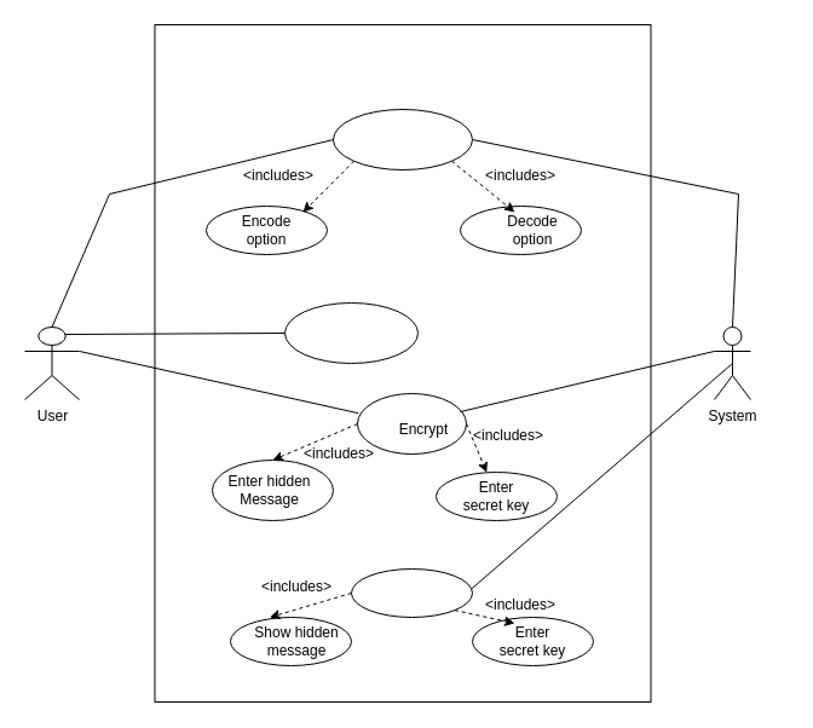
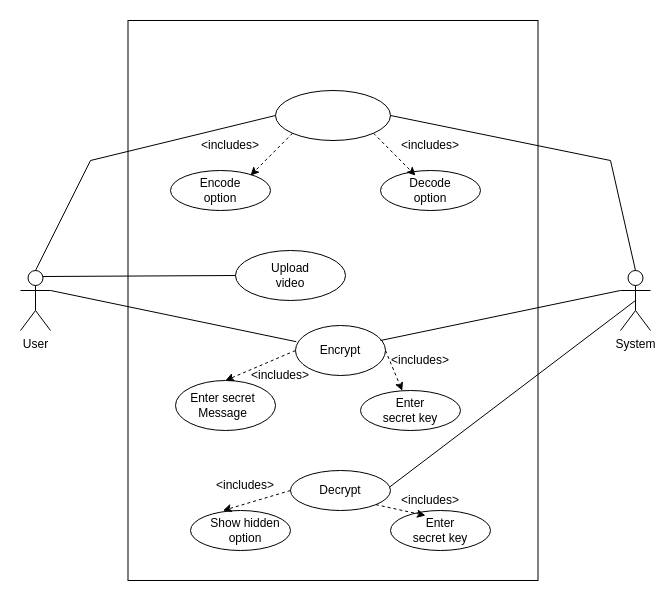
  <mxCell id="0" />
  <mxCell id="1" parent="0" />
  <mxCell id="2" value="" style="rounded=0;whiteSpace=wrap;html=1;" vertex="1" parent="1"><mxGeometry x="127.5" y="20" width="410" height="560" as="geometry" /></mxCell>
- <mxCell id="3" value="User&lt;br&gt;&lt;br&gt;" style="shape=umlActor;verticalLabelPosition=bottom;verticalAlign=top;html=1;outlineConnect=0;" vertex="1" parent="1"><mxGeometry x="20" y="270" width="45" height="60" as="geometry" /></mxCell>
- <mxCell id="4" value="System" style="shape=umlActor;verticalLabelPosition=bottom;verticalAlign=top;html=1;outlineConnect=0;" vertex="1" parent="1"><mxGeometry x="590" y="270" width="30" height="60" as="geometry" /></mxCell>
+ <mxCell id="3" value="User&lt;br&gt;&lt;br&gt;" style="shape=umlActor;verticalLabelPosition=bottom;verticalAlign=top;html=1;outlineConnect=0;" vertex="1" parent="1"><mxGeometry x="20" y="270" width="30" height="60" as="geometry" /></mxCell>
+ <mxCell id="4" value="System" style="shape=umlActor;verticalLabelPosition=bottom;verticalAlign=top;html=1;outlineConnect=0;" vertex="1" parent="1"><mxGeometry x="620" y="270" width="30" height="60" as="geometry" /></mxCell>
  <mxCell id="5" value="" style="ellipse;whiteSpace=wrap;html=1;" vertex="1" parent="1"><mxGeometry x="275" y="90" width="115" height="50" as="geometry" /></mxCell>
  <mxCell id="6" value="" style="ellipse;whiteSpace=wrap;html=1;" vertex="1" parent="1"><mxGeometry x="170" y="170" width="100" height="40" as="geometry" /></mxCell>
  <mxCell id="7" value="" style="ellipse;whiteSpace=wrap;html=1;" vertex="1" parent="1"><mxGeometry x="380" y="170" width="100" height="40" as="geometry" /></mxCell>
  <mxCell id="8" value="Encode option" style="text;html=1;strokeColor=none;fillColor=none;align=center;verticalAlign=middle;whiteSpace=wrap;rounded=0;" vertex="1" parent="1"><mxGeometry x="190" y="175" width="60" height="30" as="geometry" /></mxCell>
- <mxCell id="9" value="Decode option" style="text;html=1;strokeColor=none;fillColor=none;align=center;verticalAlign=middle;whiteSpace=wrap;rounded=0;" vertex="1" parent="1"><mxGeometry x="410" y="175" width="60" height="30" as="geometry" /></mxCell>
+ <mxCell id="9" value="Decode option" style="text;html=1;strokeColor=none;fillColor=none;align=center;verticalAlign=middle;whiteSpace=wrap;rounded=0;" vertex="1" parent="1"><mxGeometry x="400" y="175" width="60" height="30" as="geometry" /></mxCell>
  <mxCell id="10" value="" style="endArrow=classic;html=1;rounded=0;exitX=0;exitY=1;exitDx=0;exitDy=0;entryX=1;entryY=0;entryDx=0;entryDy=0;dashed=1;" edge="1" parent="1" source="5" target="8"><mxGeometry width="50" height="50" relative="1" as="geometry"><mxPoint x="400" y="330" as="sourcePoint" /><mxPoint x="450" y="280" as="targetPoint" /></mxGeometry></mxCell>
  <mxCell id="11" value="" style="endArrow=classic;html=1;rounded=0;exitX=1;exitY=1;exitDx=0;exitDy=0;entryX=0.25;entryY=0;entryDx=0;entryDy=0;dashed=1;" edge="1" parent="1" source="5" target="9"><mxGeometry width="50" height="50" relative="1" as="geometry"><mxPoint x="301" y="142" as="sourcePoint" /><mxPoint x="260" y="185" as="targetPoint" /></mxGeometry></mxCell>
  <mxCell id="12" value="&amp;lt;includes&amp;gt;" style="text;html=1;strokeColor=none;fillColor=none;align=center;verticalAlign=middle;whiteSpace=wrap;rounded=0;" vertex="1" parent="1"><mxGeometry x="400" y="130" width="60" height="30" as="geometry" /></mxCell>
  <mxCell id="13" value="" style="ellipse;whiteSpace=wrap;html=1;" vertex="1" parent="1"><mxGeometry x="235" y="250" width="110" height="50" as="geometry" /></mxCell>
+ <mxCell id="14" value="Upload video" style="text;html=1;strokeColor=none;fillColor=none;align=center;verticalAlign=middle;whiteSpace=wrap;rounded=0;" vertex="1" parent="1"><mxGeometry x="260" y="260" width="60" height="30" as="geometry" /></mxCell>
  <mxCell id="15" value="" style="endArrow=none;html=1;rounded=0;entryX=0;entryY=0.5;entryDx=0;entryDy=0;exitX=0.5;exitY=0;exitDx=0;exitDy=0;exitPerimeter=0;" edge="1" parent="1" source="3" target="5"><mxGeometry width="50" height="50" relative="1" as="geometry"><mxPoint x="270" y="300" as="sourcePoint" /><mxPoint x="320" y="250" as="targetPoint" /><Array as="points"><mxPoint x="90" y="160" /></Array></mxGeometry></mxCell>
  <mxCell id="16" value="" style="endArrow=none;html=1;rounded=0;entryX=1;entryY=0.5;entryDx=0;entryDy=0;exitX=0.5;exitY=0;exitDx=0;exitDy=0;exitPerimeter=0;" edge="1" parent="1" source="4" target="5"><mxGeometry width="50" height="50" relative="1" as="geometry"><mxPoint x="45" y="280" as="sourcePoint" /><mxPoint x="285" y="125" as="targetPoint" /><Array as="points"><mxPoint x="610" y="160" /></Array></mxGeometry></mxCell>
  <mxCell id="17" value="" style="endArrow=none;html=1;rounded=0;entryX=0.75;entryY=0.1;entryDx=0;entryDy=0;entryPerimeter=0;exitX=0;exitY=0.5;exitDx=0;exitDy=0;" edge="1" parent="1" source="13" target="3"><mxGeometry width="50" height="50" relative="1" as="geometry"><mxPoint x="300" y="270" as="sourcePoint" /><mxPoint x="350" y="220" as="targetPoint" /></mxGeometry></mxCell>
  <mxCell id="18" value="" style="ellipse;whiteSpace=wrap;html=1;" vertex="1" parent="1"><mxGeometry x="175" y="380" width="100" height="50" as="geometry" /></mxCell>
- <mxCell id="19" value="Enter hidden Message" style="text;html=1;strokeColor=none;fillColor=none;align=center;verticalAlign=middle;whiteSpace=wrap;rounded=0;" vertex="1" parent="1"><mxGeometry x="170" y="390" width="105" height="30" as="geometry" /></mxCell>
+ <mxCell id="19" value="Enter secret Message" style="text;html=1;strokeColor=none;fillColor=none;align=center;verticalAlign=middle;whiteSpace=wrap;rounded=0;" vertex="1" parent="1"><mxGeometry x="170" y="390" width="105" height="30" as="geometry" /></mxCell>
  <mxCell id="20" value="" style="ellipse;whiteSpace=wrap;html=1;" vertex="1" parent="1"><mxGeometry x="295" y="325" width="90" height="50" as="geometry" /></mxCell>
- <mxCell id="21" value="Encrypt" style="text;html=1;strokeColor=none;fillColor=none;align=center;verticalAlign=middle;whiteSpace=wrap;rounded=0;" vertex="1" parent="1"><mxGeometry x="320" y="340" width="60" height="30" as="geometry" /></mxCell>
+ <mxCell id="21" value="Encrypt" style="text;html=1;strokeColor=none;fillColor=none;align=center;verticalAlign=middle;whiteSpace=wrap;rounded=0;" vertex="1" parent="1"><mxGeometry x="310" y="335" width="60" height="30" as="geometry" /></mxCell>
  <mxCell id="22" value="" style="endArrow=classic;html=1;rounded=0;exitX=0;exitY=0.5;exitDx=0;exitDy=0;entryX=0.5;entryY=0;entryDx=0;entryDy=0;dashed=1;" edge="1" parent="1" source="20" target="18"><mxGeometry width="50" height="50" relative="1" as="geometry"><mxPoint x="302" y="143" as="sourcePoint" /><mxPoint x="260" y="185" as="targetPoint" /></mxGeometry></mxCell>
  <mxCell id="23" value="&amp;lt;includes&amp;gt;" style="text;html=1;strokeColor=none;fillColor=none;align=center;verticalAlign=middle;whiteSpace=wrap;rounded=0;" vertex="1" parent="1"><mxGeometry x="200" y="130" width="60" height="30" as="geometry" /></mxCell>
  <mxCell id="24" value="&amp;lt;includes&amp;gt;" style="text;html=1;strokeColor=none;fillColor=none;align=center;verticalAlign=middle;whiteSpace=wrap;rounded=0;" vertex="1" parent="1"><mxGeometry x="250" y="360" width="60" height="30" as="geometry" /></mxCell>
  <mxCell id="25" value="" style="endArrow=none;html=1;rounded=0;exitX=0.009;exitY=0.324;exitDx=0;exitDy=0;exitPerimeter=0;entryX=1;entryY=0.333;entryDx=0;entryDy=0;entryPerimeter=0;" edge="1" parent="1" source="20" target="3"><mxGeometry width="50" height="50" relative="1" as="geometry"><mxPoint x="300" y="350" as="sourcePoint" /><mxPoint x="350" y="300" as="targetPoint" /></mxGeometry></mxCell>
  <mxCell id="26" value="" style="endArrow=none;html=1;rounded=0;entryX=0;entryY=0.333;entryDx=0;entryDy=0;entryPerimeter=0;exitX=0.944;exitY=0.3;exitDx=0;exitDy=0;exitPerimeter=0;" edge="1" parent="1" source="20" target="4"><mxGeometry width="50" height="50" relative="1" as="geometry"><mxPoint x="300" y="350" as="sourcePoint" /><mxPoint x="350" y="300" as="targetPoint" /></mxGeometry></mxCell>
  <mxCell id="27" value="" style="ellipse;whiteSpace=wrap;html=1;" vertex="1" parent="1"><mxGeometry x="290" y="470" width="100" height="40" as="geometry" /></mxCell>
+ <mxCell id="28" value="Decrypt" style="text;html=1;strokeColor=none;fillColor=none;align=center;verticalAlign=middle;whiteSpace=wrap;rounded=0;" vertex="1" parent="1"><mxGeometry x="310" y="475" width="60" height="30" as="geometry" /></mxCell>
  <mxCell id="29" value="" style="endArrow=none;html=1;rounded=0;entryX=0.994;entryY=0.408;entryDx=0;entryDy=0;entryPerimeter=0;exitX=0.5;exitY=0.5;exitDx=0;exitDy=0;exitPerimeter=0;" edge="1" parent="1" source="4" target="27"><mxGeometry width="50" height="50" relative="1" as="geometry"><mxPoint x="290" y="480" as="sourcePoint" /><mxPoint x="340" y="430" as="targetPoint" /></mxGeometry></mxCell>
  <mxCell id="30" value="" style="ellipse;whiteSpace=wrap;html=1;" vertex="1" parent="1"><mxGeometry x="360" y="390" width="100" height="40" as="geometry" /></mxCell>
  <mxCell id="31" value="Enter secret key" style="text;html=1;strokeColor=none;fillColor=none;align=center;verticalAlign=middle;whiteSpace=wrap;rounded=0;" vertex="1" parent="1"><mxGeometry x="380" y="395" width="60" height="30" as="geometry" /></mxCell>
  <mxCell id="32" value="" style="endArrow=classic;html=1;rounded=0;exitX=1;exitY=0.5;exitDx=0;exitDy=0;dashed=1;" edge="1" parent="1" source="20" target="30"><mxGeometry width="50" height="50" relative="1" as="geometry"><mxPoint x="302" y="143" as="sourcePoint" /><mxPoint x="260" y="185" as="targetPoint" /></mxGeometry></mxCell>
  <mxCell id="33" value="&amp;lt;includes&amp;gt;" style="text;html=1;strokeColor=none;fillColor=none;align=center;verticalAlign=middle;whiteSpace=wrap;rounded=0;" vertex="1" parent="1"><mxGeometry x="390" y="345" width="60" height="30" as="geometry" /></mxCell>
  <mxCell id="34" value="" style="ellipse;whiteSpace=wrap;html=1;" vertex="1" parent="1"><mxGeometry x="190" y="510" width="100" height="40" as="geometry" /></mxCell>
  <mxCell id="35" value="" style="ellipse;whiteSpace=wrap;html=1;" vertex="1" parent="1"><mxGeometry x="390" y="510" width="100" height="40" as="geometry" /></mxCell>
- <mxCell id="36" value="Show hidden message" style="text;html=1;strokeColor=none;fillColor=none;align=center;verticalAlign=middle;whiteSpace=wrap;rounded=0;" vertex="1" parent="1"><mxGeometry x="200" y="510" width="90" height="40" as="geometry" /></mxCell>
+ <mxCell id="36" value="Show hidden option" style="text;html=1;strokeColor=none;fillColor=none;align=center;verticalAlign=middle;whiteSpace=wrap;rounded=0;" vertex="1" parent="1"><mxGeometry x="200" y="510" width="90" height="40" as="geometry" /></mxCell>
  <mxCell id="37" value="Enter secret key" style="text;html=1;strokeColor=none;fillColor=none;align=center;verticalAlign=middle;whiteSpace=wrap;rounded=0;" vertex="1" parent="1"><mxGeometry x="410" y="515" width="60" height="30" as="geometry" /></mxCell>
  <mxCell id="38" value="" style="endArrow=classic;html=1;rounded=0;exitX=0;exitY=0.5;exitDx=0;exitDy=0;entryX=0.25;entryY=0;entryDx=0;entryDy=0;dashed=1;" edge="1" parent="1" source="27" target="36"><mxGeometry width="50" height="50" relative="1" as="geometry"><mxPoint x="302" y="143" as="sourcePoint" /><mxPoint x="260" y="185" as="targetPoint" /></mxGeometry></mxCell>
  <mxCell id="39" value="" style="endArrow=classic;html=1;rounded=0;exitX=1;exitY=1;exitDx=0;exitDy=0;entryX=0.25;entryY=0;entryDx=0;entryDy=0;dashed=1;" edge="1" parent="1" source="27" target="37"><mxGeometry width="50" height="50" relative="1" as="geometry"><mxPoint x="312" y="153" as="sourcePoint" /><mxPoint x="270" y="195" as="targetPoint" /></mxGeometry></mxCell>
  <mxCell id="40" value="&amp;lt;includes&amp;gt;" style="text;html=1;strokeColor=none;fillColor=none;align=center;verticalAlign=middle;whiteSpace=wrap;rounded=0;" vertex="1" parent="1"><mxGeometry x="215" y="470" width="60" height="30" as="geometry" /></mxCell>
  <mxCell id="41" value="&amp;lt;includes&amp;gt;" style="text;html=1;strokeColor=none;fillColor=none;align=center;verticalAlign=middle;whiteSpace=wrap;rounded=0;" vertex="1" parent="1"><mxGeometry x="400" y="485" width="60" height="30" as="geometry" /></mxCell>
